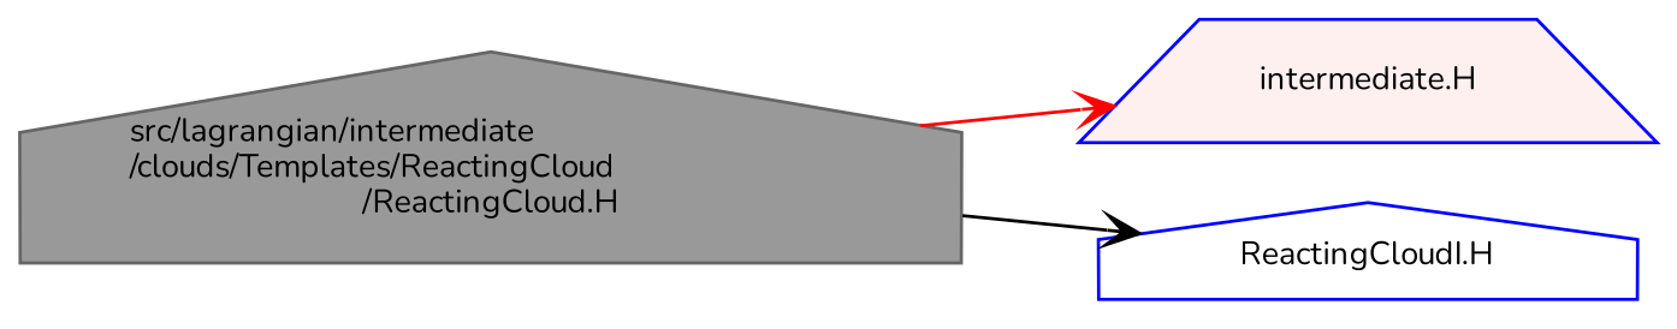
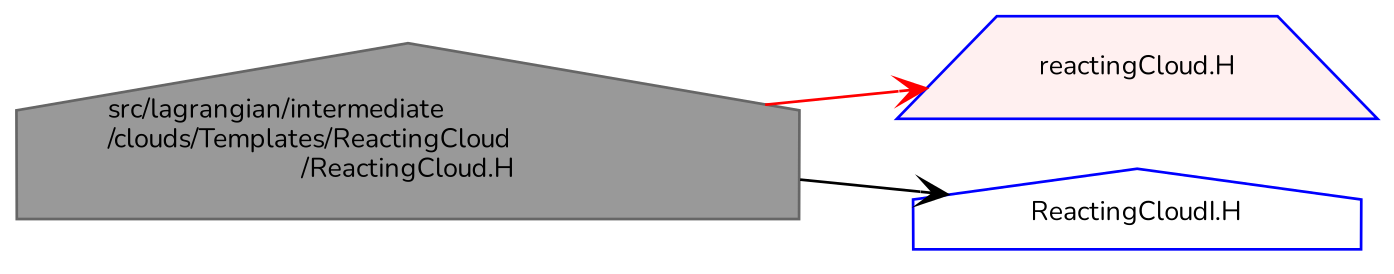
  digraph {
    rankdir=LR
    fontname=Nunito
    node [color=blue fontname=Nunito fontsize=10 shape=house style=filled]
    edge [fontname=Nunito fontsize=10 labelfontname=Helvetica labelfontsize=10 style=solid arrowhead=vee]
    n1 [color=gray40 fillcolor=grey60 fontcolor=black height=0.2 label="src/lagrangian/intermediate\l/clouds/Templates/ReactingCloud\l/ReactingCloud.H" width=0.4]
-   n2 [fillcolor="#FFF0F0" height=0.2 label="intermediate.H" shape=trapezium width=0.4]
+   n2 [fillcolor="#FFF0F0" height=0.2 label="reactingCloud.H" shape=trapezium width=0.4]
    n3 [fillcolor=white height=0.2 label="ReactingCloudI.H" width=0.4]
    n1 -> n2 [color=red]
    n1 -> n3 [color=black]
  }
